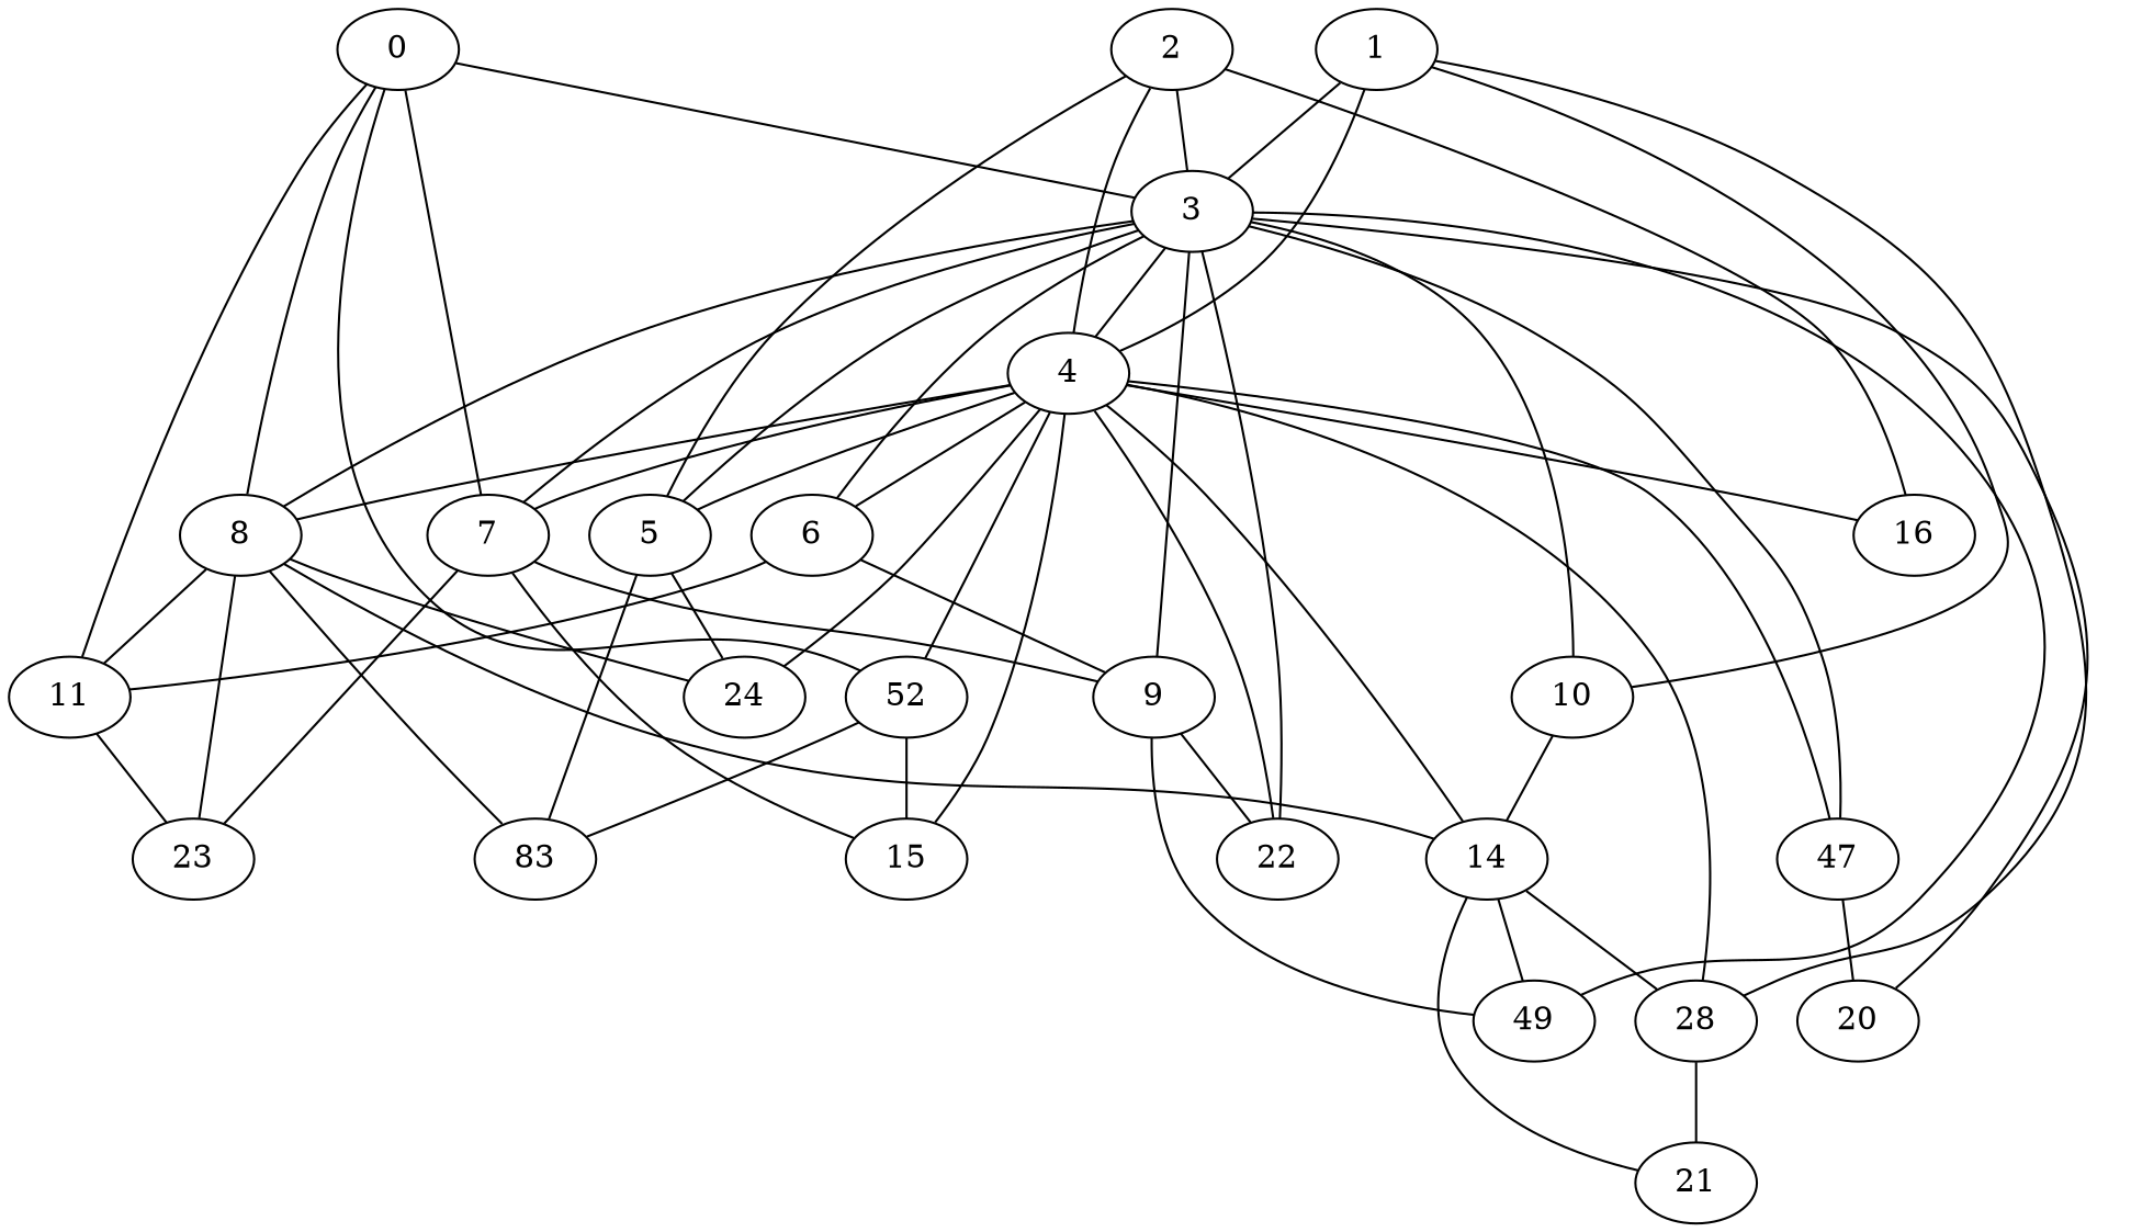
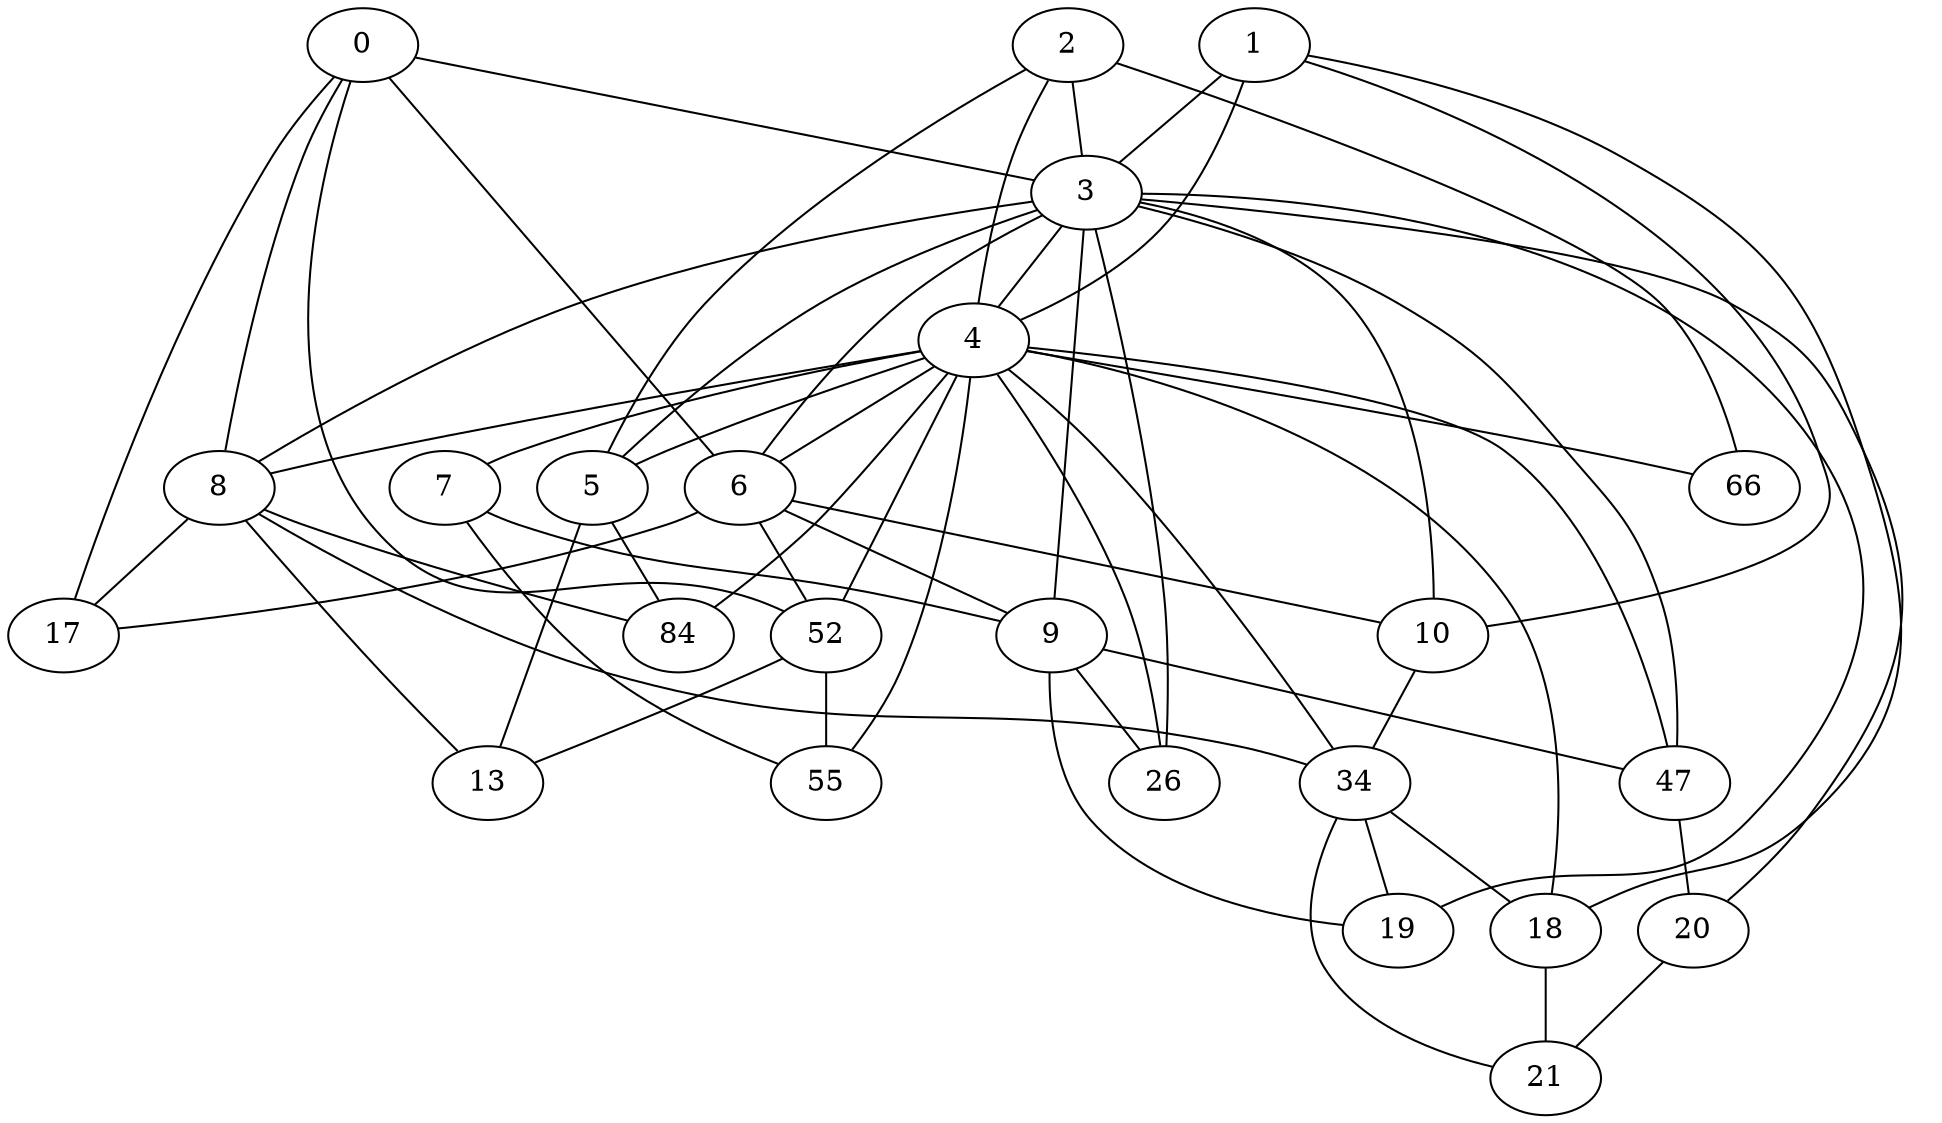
  strict graph {
    fontname="DejaVu Serif"
    node [fontname="DejaVu Serif"]
    edge [fontname="DejaVu Serif" is_available=True prob=1.0]
    0
    3
    6
    8
-   11
+   11 [label=17]
    n6 [label=52]
    4
    7
    10
    20
    5
    9
    n13 [label=47]
-   19 [label=49]
-   22
-   14
-   24
-   13 [label=83]
-   23
-   15
+   19
+   22 [label=26]
+   14 [label=34]
+   24 [label=84]
+   13
+   15 [label=55]
    1
-   18 [label=28]
-   16
+   18
+   16 [label=66]
    21
    2
    0 -- 3
-   0 -- 7 [prob=0.579778367376]
+   0 -- 6 [prob=0.579778367376]
    0 -- 8 [prob=0.238162141338]
    0 -- 11 [prob=0.269135583403]
    0 -- n6 [prob=0.856845551394]
    3 -- 6 [prob=0.0677728296934]
    3 -- 8 [prob=0.124316778635]
    3 -- 4 [prob=0.543363185453]
-   3 -- 7 [prob=0.991636999694]
    3 -- 10 [prob=0.718477168018]
    3 -- 20 [prob=0.81078326678]
    3 -- 5
    3 -- 9 [prob=0.122828638878]
    3 -- n13 [prob=0.934734476084]
    3 -- 19
    3 -- 22 [prob=0.62958851736]
    6 -- 11 [prob=0.757520063449]
+   6 -- n6 [prob=0.527809365645]
+   6 -- 10 [prob=0.476137262511]
    6 -- 9
    8 -- 11 [prob=0.698943486594]
    8 -- 14 [prob=0.749997621045]
    8 -- 24 [prob=0.402565864002]
    8 -- 13
-   8 -- 23
-   11 -- 23 [prob=0.199226655888]
    n6 -- 13 [prob=0.0662702658647]
    n6 -- 15 [prob=0.455835743363]
    4 -- 6 [prob=0.197023734936]
    4 -- 8 [prob=0.957433292171]
    4 -- n6 [prob=0.987136965302]
    4 -- 7 [prob=0.902430141701]
    4 -- 5 [prob=0.0932356879923]
    4 -- n13 [prob=0.0589981473185]
    4 -- 22 [prob=0.623185919758]
    4 -- 14 [prob=0.670770094356]
    4 -- 24 [prob=0.810127450025]
    4 -- 15 [prob=0.0311382874826]
    4 -- 18 [prob=0.683704704072]
    4 -- 16 [prob=0.318783161234]
    7 -- 9
-   7 -- 23 [prob=0.109915724797]
    7 -- 15 [prob=0.648308903789]
    10 -- 14 [prob=0.171038873143]
+   20 -- 21 [prob=0.275088665659]
    5 -- 24 [prob=0.728306618024]
    5 -- 13 [prob=0.835711759022]
+   9 -- n13 [prob=0.0529957004014]
    9 -- 19 [prob=0.325763108153]
    9 -- 22 [prob=0.667788042505]
    n13 -- 20 [prob=0.531301202819]
    14 -- 19 [prob=0.529137092207]
    14 -- 18 [prob=0.1292864507]
    14 -- 21 [prob=0.287534956466]
    1 -- 3 [prob=0.485889307061]
    1 -- 4 [prob=0.76406736908]
    1 -- 10
    1 -- 18
    18 -- 21 [prob=0.662952309491]
    2 -- 3 [prob=0.9684742463]
    2 -- 4
    2 -- 5 [prob=0.763305708757]
    2 -- 16
  }
